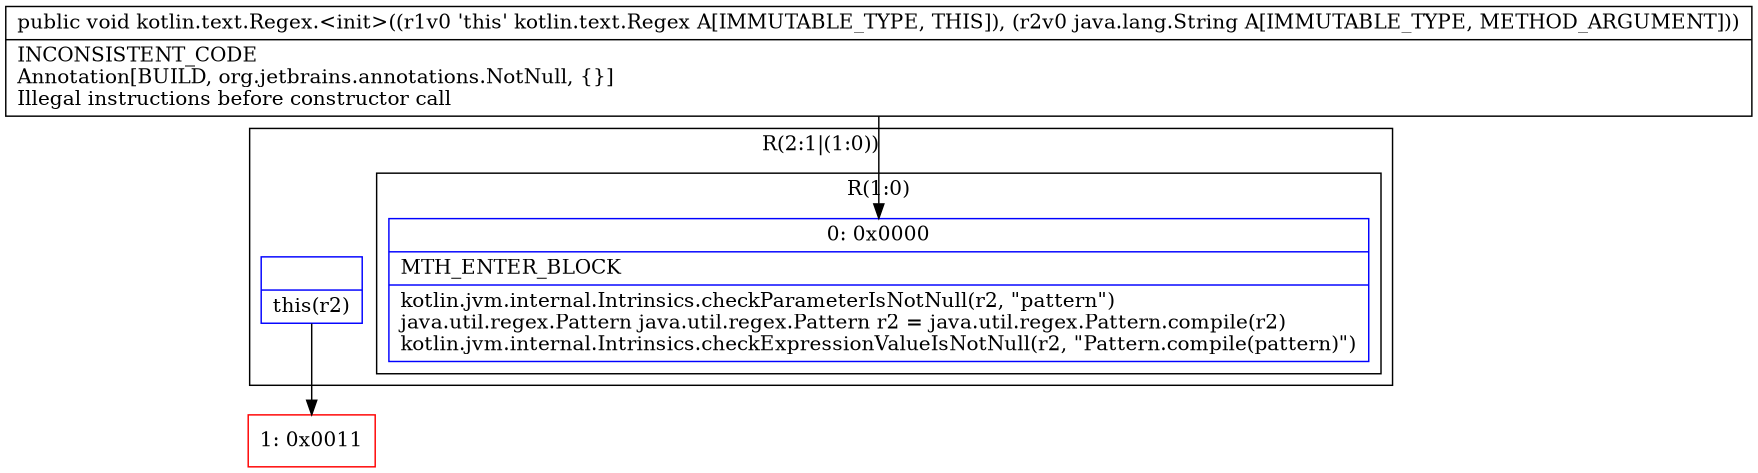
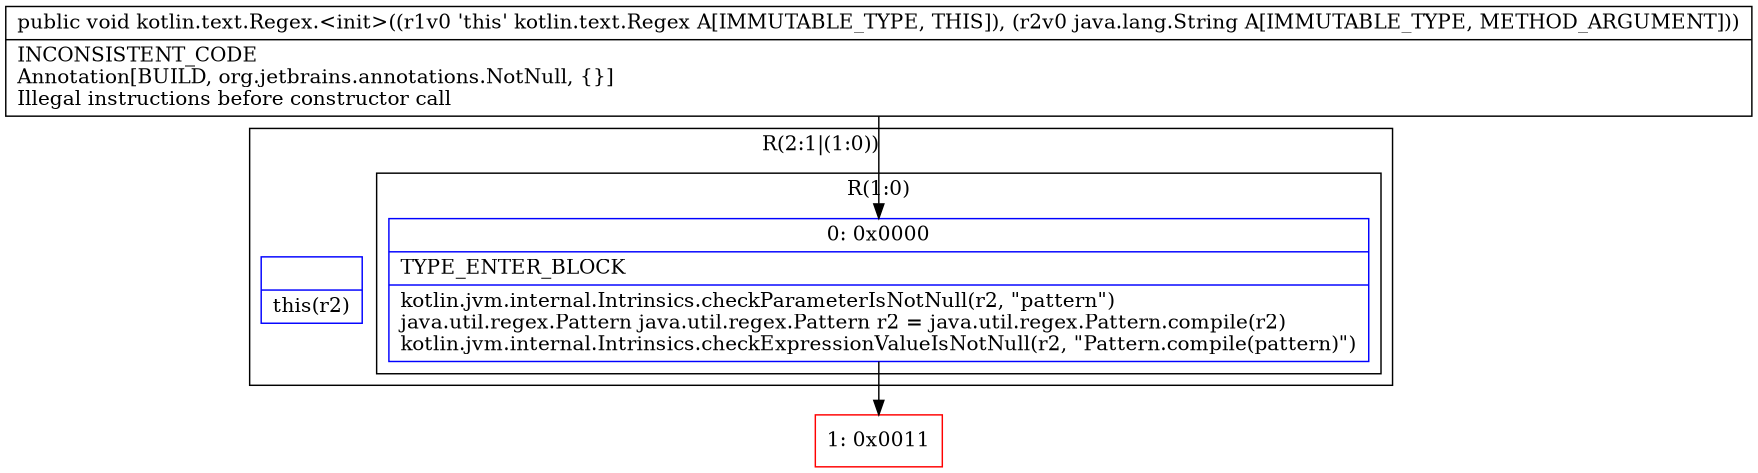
  digraph {
    node [color=blue shape=record]
-   n1 [label="{0\:\ 0x0000|MTH_ENTER_BLOCK\l|kotlin.jvm.internal.Intrinsics.checkParameterIsNotNull(r2, \"pattern\")\ljava.util.regex.Pattern java.util.regex.Pattern r2 = java.util.regex.Pattern.compile(r2)\lkotlin.jvm.internal.Intrinsics.checkExpressionValueIsNotNull(r2, \"Pattern.compile(pattern)\")\l}"]
+   n1 [label="{0\:\ 0x0000|TYPE_ENTER_BLOCK\l|kotlin.jvm.internal.Intrinsics.checkParameterIsNotNull(r2, \"pattern\")\ljava.util.regex.Pattern java.util.regex.Pattern r2 = java.util.regex.Pattern.compile(r2)\lkotlin.jvm.internal.Intrinsics.checkExpressionValueIsNotNull(r2, \"Pattern.compile(pattern)\")\l}"]
    n2 [label="{|this(r2)\l}"]
    n3 [color=red label="{1\:\ 0x0011}"]
    n4 [label="{public void kotlin.text.Regex.\<init\>((r1v0 'this' kotlin.text.Regex A[IMMUTABLE_TYPE, THIS]), (r2v0 java.lang.String A[IMMUTABLE_TYPE, METHOD_ARGUMENT]))  | INCONSISTENT_CODE\lAnnotation[BUILD, org.jetbrains.annotations.NotNull, \{\}]\lIllegal instructions before constructor call\l}" color=""]
    subgraph cluster_1 {
      label="R(2:1|(1:0))"
      n2
      subgraph cluster_2 {
        label="R(1:0)"
        n1
      }
    }
-   n2 -> n3
+   n1 -> n3
    n4 -> n1
  }
